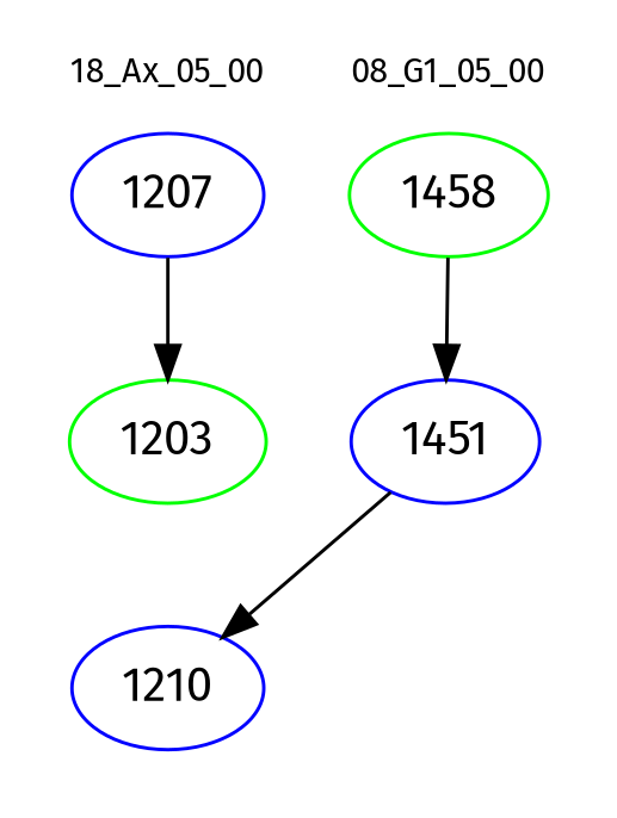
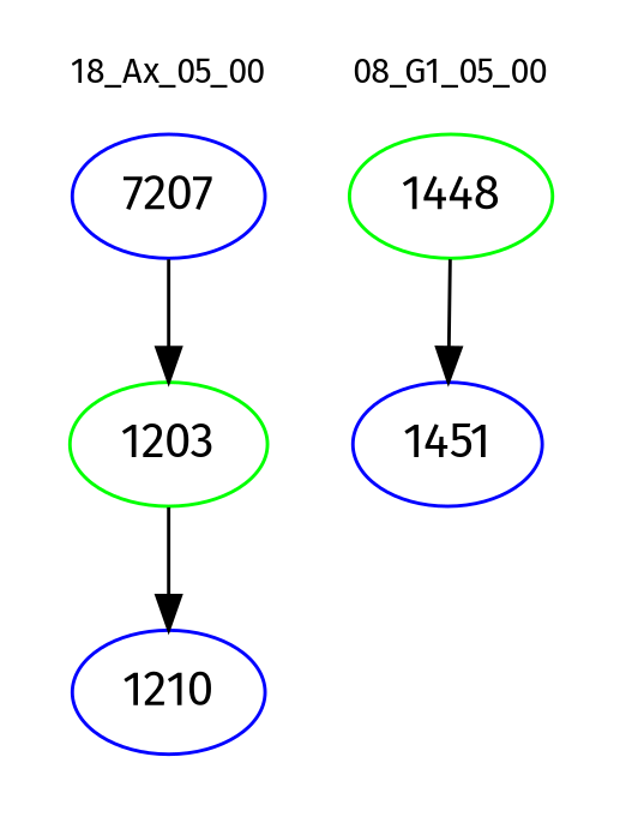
  digraph {
    fontname="Fira Sans"
    node [color=blue fontname="Fira Sans"]
    edge [color=black fontname="Fira Sans"]
-   n1 [label=1207]
+   n1 [label=7207]
    n2 [color=green label=1203]
    n3 [label=1210]
-   n4 [color=green label=1458]
+   n4 [color=green label=1448]
    n5 [label=1451]
    subgraph cluster_1 {
      color=white
      fontsize=10
      label="18_Ax_05_00"
      n1
      n2
      n3
    }
    subgraph cluster_2 {
      color=white
      fontsize=10
      label="08_G1_05_00"
      n4
      n5
    }
    n1 -> n2
-   n5 -> n3
+   n2 -> n3
    n4 -> n5
  }
